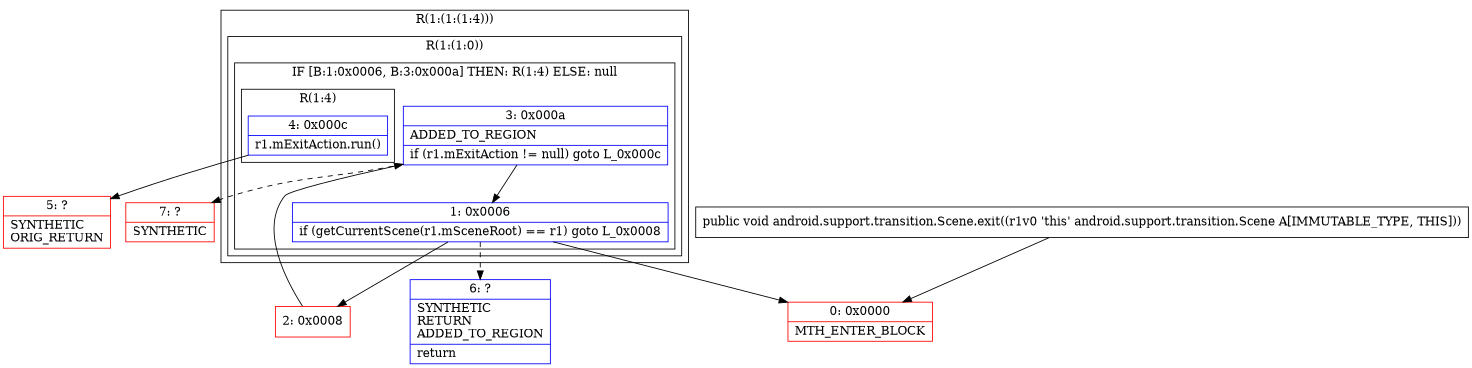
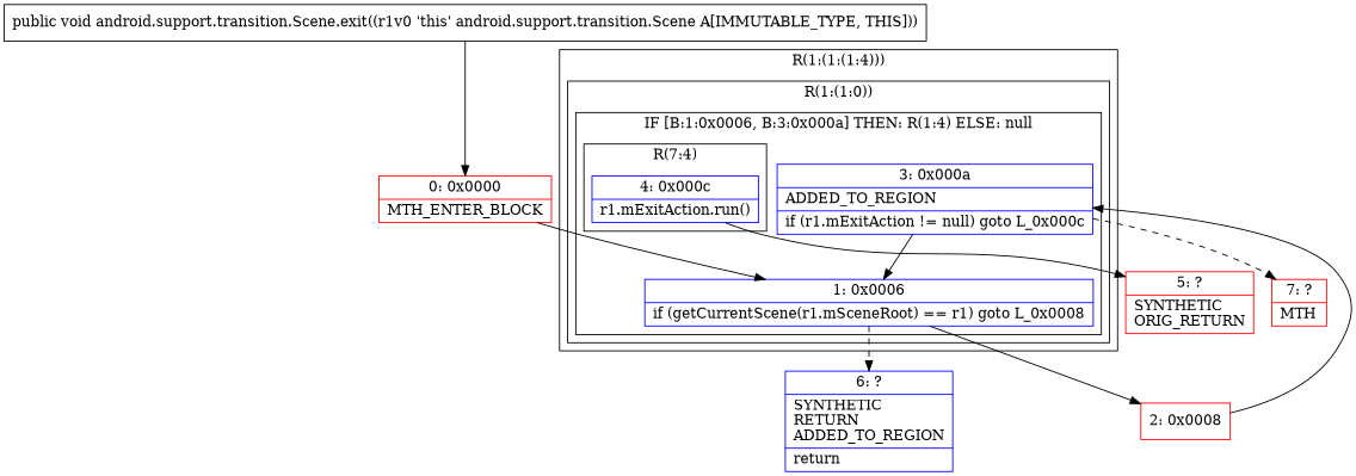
  digraph {
    node [color=blue shape=record]
    n1 [label="{4\:\ 0x000c|r1.mExitAction.run()\l}"]
    n2 [label="{1\:\ 0x0006|if (getCurrentScene(r1.mSceneRoot) == r1) goto L_0x0008\l}"]
    n3 [label="{3\:\ 0x000a|ADDED_TO_REGION\l|if (r1.mExitAction != null) goto L_0x000c\l}"]
    n4 [color=red label="{5\:\ ?|SYNTHETIC\lORIG_RETURN\l}"]
    n5 [color=red label="{2\:\ 0x0008}"]
    n6 [label="{6\:\ ?|SYNTHETIC\lRETURN\lADDED_TO_REGION\l|return\l}"]
-   n7 [color=red label="{7\:\ ?|SYNTHETIC\l}"]
+   n7 [color=red label="{7\:\ ?|MTH\l}"]
    n8 [color=red label="{0\:\ 0x0000|MTH_ENTER_BLOCK\l}"]
    n9 [label="{public void android.support.transition.Scene.exit((r1v0 'this' android.support.transition.Scene A[IMMUTABLE_TYPE, THIS])) }" color=""]
    subgraph cluster_1 {
      label="R(1:(1:(1:4)))"
      subgraph cluster_2 {
        label="R(1:(1:0))"
        subgraph cluster_3 {
          label="IF [B:1:0x0006, B:3:0x000a] THEN: R(1:4) ELSE: null"
          n2
          n3
          subgraph cluster_4 {
-           label="R(1:4)"
+           label="R(7:4)"
            n1
          }
        }
      }
    }
    n1 -> n4
    n2 -> n5
    n2 -> n6 [style=dashed]
    n3 -> n2
    n3 -> n7 [style=dashed]
    n5 -> n3
-   n2 -> n8
+   n8 -> n2
    n9 -> n8
  }
